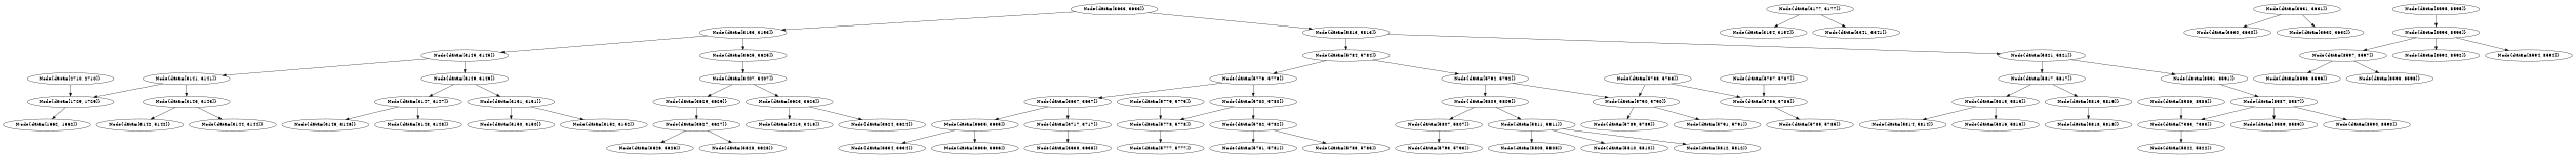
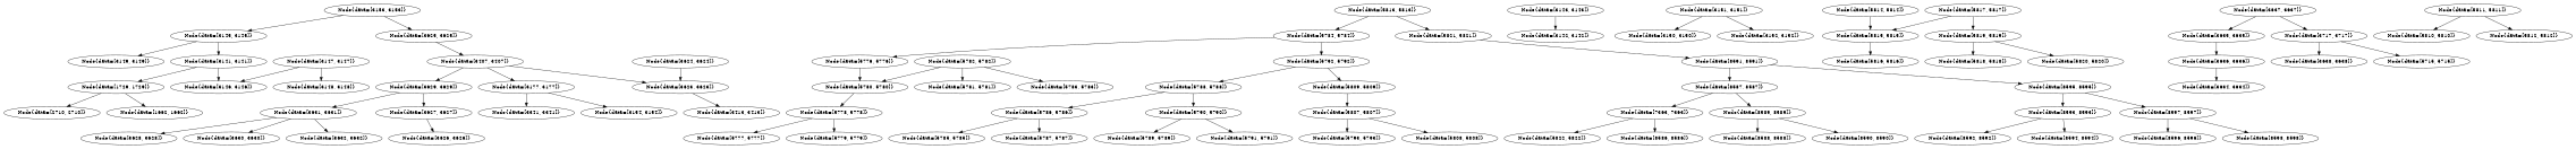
  digraph {
-   n1 [label="Node{data=[3633, 3633]}"]
    n2 [label="Node{data=[3153, 3153]}"]
    n3 [label="Node{data=[5813, 5813]}"]
    n4 [label="Node{data=[3145, 3145]}"]
    n5 [label="Node{data=[3625, 3625]}"]
    n6 [label="Node{data=[5784, 5784]}"]
    n7 [label="Node{data=[5821, 5821]}"]
    n8 [label="Node{data=[3141, 3141]}"]
    n9 [label="Node{data=[3149, 3149]}"]
    n10 [label="Node{data=[3407, 3407]}"]
    n11 [label="Node{data=[1729, 1729]}"]
    n12 [label="Node{data=[3143, 3143]}"]
    n13 [label="Node{data=[3147, 3147]}"]
    n14 [label="Node{data=[3151, 3151]}"]
    n15 [label="Node{data=[1662, 1662]}"]
    n16 [label="Node{data=[2710, 2710]}"]
    n17 [label="Node{data=[3142, 3142]}"]
-   n18 [label="Node{data=[3144, 3144]}"]
    n19 [label="Node{data=[3146, 3146]}"]
    n20 [label="Node{data=[3148, 3148]}"]
    n21 [label="Node{data=[3150, 3150]}"]
    n22 [label="Node{data=[3152, 3152]}"]
    n23 [label="Node{data=[3629, 3629]}"]
    n24 [label="Node{data=[3177, 3177]}"]
    n25 [label="Node{data=[3623, 3623]}"]
    n26 [label="Node{data=[3627, 3627]}"]
    n27 [label="Node{data=[3631, 3631]}"]
    n28 [label="Node{data=[3154, 3154]}"]
    n29 [label="Node{data=[3341, 3341]}"]
    n30 [label="Node{data=[3413, 3413]}"]
    n31 [label="Node{data=[3624, 3624]}"]
    n32 [label="Node{data=[3626, 3626]}"]
    n33 [label="Node{data=[3628, 3628]}"]
    n34 [label="Node{data=[3630, 3630]}"]
    n35 [label="Node{data=[3632, 3632]}"]
    n36 [label="Node{data=[5776, 5776]}"]
    n37 [label="Node{data=[5792, 5792]}"]
    n38 [label="Node{data=[5817, 5817]}"]
    n39 [label="Node{data=[8591, 8591]}"]
    n40 [label="Node{data=[3637, 3637]}"]
    n41 [label="Node{data=[5780, 5780]}"]
    n42 [label="Node{data=[5788, 5788]}"]
    n43 [label="Node{data=[5809, 5809]}"]
    n44 [label="Node{data=[3635, 3635]}"]
    n45 [label="Node{data=[3717, 3717]}"]
    n46 [label="Node{data=[5778, 5778]}"]
    n47 [label="Node{data=[5782, 5782]}"]
    n48 [label="Node{data=[3634, 3634]}"]
    n49 [label="Node{data=[3636, 3636]}"]
    n50 [label="Node{data=[3638, 3638]}"]
+   n51 [label="Node{data=[5715, 5715]}"]
    n52 [label="Node{data=[5777, 5777]}"]
    n53 [label="Node{data=[5779, 5779]}"]
    n54 [label="Node{data=[5781, 5781]}"]
    n55 [label="Node{data=[5783, 5783]}"]
    n56 [label="Node{data=[5786, 5786]}"]
    n57 [label="Node{data=[5790, 5790]}"]
    n58 [label="Node{data=[5807, 5807]}"]
    n59 [label="Node{data=[5811, 5811]}"]
    n60 [label="Node{data=[5785, 5785]}"]
    n61 [label="Node{data=[5787, 5787]}"]
    n62 [label="Node{data=[5789, 5789]}"]
    n63 [label="Node{data=[5791, 5791]}"]
    n64 [label="Node{data=[5793, 5793]}"]
    n65 [label="Node{data=[5808, 5808]}"]
    n66 [label="Node{data=[5810, 5810]}"]
    n67 [label="Node{data=[5812, 5812]}"]
    n68 [label="Node{data=[5815, 5815]}"]
    n69 [label="Node{data=[5819, 5819]}"]
    n70 [label="Node{data=[8587, 8587]}"]
    n71 [label="Node{data=[8595, 8595]}"]
    n72 [label="Node{data=[5814, 5814]}"]
    n73 [label="Node{data=[5816, 5816]}"]
    n74 [label="Node{data=[5818, 5818]}"]
+   n75 [label="Node{data=[5820, 5820]}"]
    n76 [label="Node{data=[7363, 7363]}"]
    n77 [label="Node{data=[8589, 8589]}"]
    n78 [label="Node{data=[8593, 8593]}"]
    n79 [label="Node{data=[8597, 8597]}"]
    n80 [label="Node{data=[5822, 5822]}"]
    n81 [label="Node{data=[8586, 8586]}"]
+   n82 [label="Node{data=[8588, 8588]}"]
    n83 [label="Node{data=[8590, 8590]}"]
    n84 [label="Node{data=[8592, 8592]}"]
    n85 [label="Node{data=[8594, 8594]}"]
    n86 [label="Node{data=[8596, 8596]}"]
    n87 [label="Node{data=[8598, 8598]}"]
-   n1 -> n2
-   n1 -> n3
    n2 -> n4
    n2 -> n5
    n3 -> n6
    n3 -> n7
    n4 -> n8
    n4 -> n9
    n5 -> n10
    n6 -> n36
    n6 -> n37
-   n7 -> n38
    n7 -> n39
    n8 -> n11
-   n8 -> n12
-   n9 -> n13
-   n9 -> n14
+   n8 -> n19
    n10 -> n23
+   n10 -> n24
    n10 -> n25
    n11 -> n15
-   n16 -> n11
+   n11 -> n16
    n12 -> n17
-   n12 -> n18
    n13 -> n19
    n13 -> n20
    n14 -> n21
    n14 -> n22
    n23 -> n26
+   n23 -> n27
    n24 -> n28
    n24 -> n29
    n25 -> n30
-   n25 -> n31
+   n31 -> n25
    n26 -> n32
-   n26 -> n33
+   n27 -> n33
    n27 -> n34
    n27 -> n35
-   n36 -> n40
    n36 -> n41
-   n37 -> n57
+   n37 -> n42
    n37 -> n43
    n38 -> n68
    n38 -> n69
    n39 -> n70
+   n39 -> n71
    n40 -> n44
    n40 -> n45
    n41 -> n46
-   n41 -> n47
+   n47 -> n41
    n42 -> n56
    n42 -> n57
    n43 -> n58
-   n43 -> n59
-   n44 -> n48
+   n49 -> n48
    n44 -> n49
    n45 -> n50
+   n45 -> n51
    n46 -> n52
-   n53 -> n46
+   n46 -> n53
    n47 -> n54
    n47 -> n55
    n56 -> n60
-   n61 -> n56
+   n56 -> n61
    n57 -> n62
    n57 -> n63
    n58 -> n64
-   n59 -> n65
+   n58 -> n65
    n59 -> n66
    n59 -> n67
-   n68 -> n72
+   n72 -> n68
    n68 -> n73
    n69 -> n74
+   n69 -> n75
    n70 -> n76
    n70 -> n77
    n71 -> n78
-   n78 -> n79
+   n71 -> n79
    n76 -> n80
-   n81 -> n76
-   n70 -> n83
+   n76 -> n81
+   n77 -> n82
+   n77 -> n83
    n78 -> n84
    n78 -> n85
    n79 -> n86
    n79 -> n87
  }
